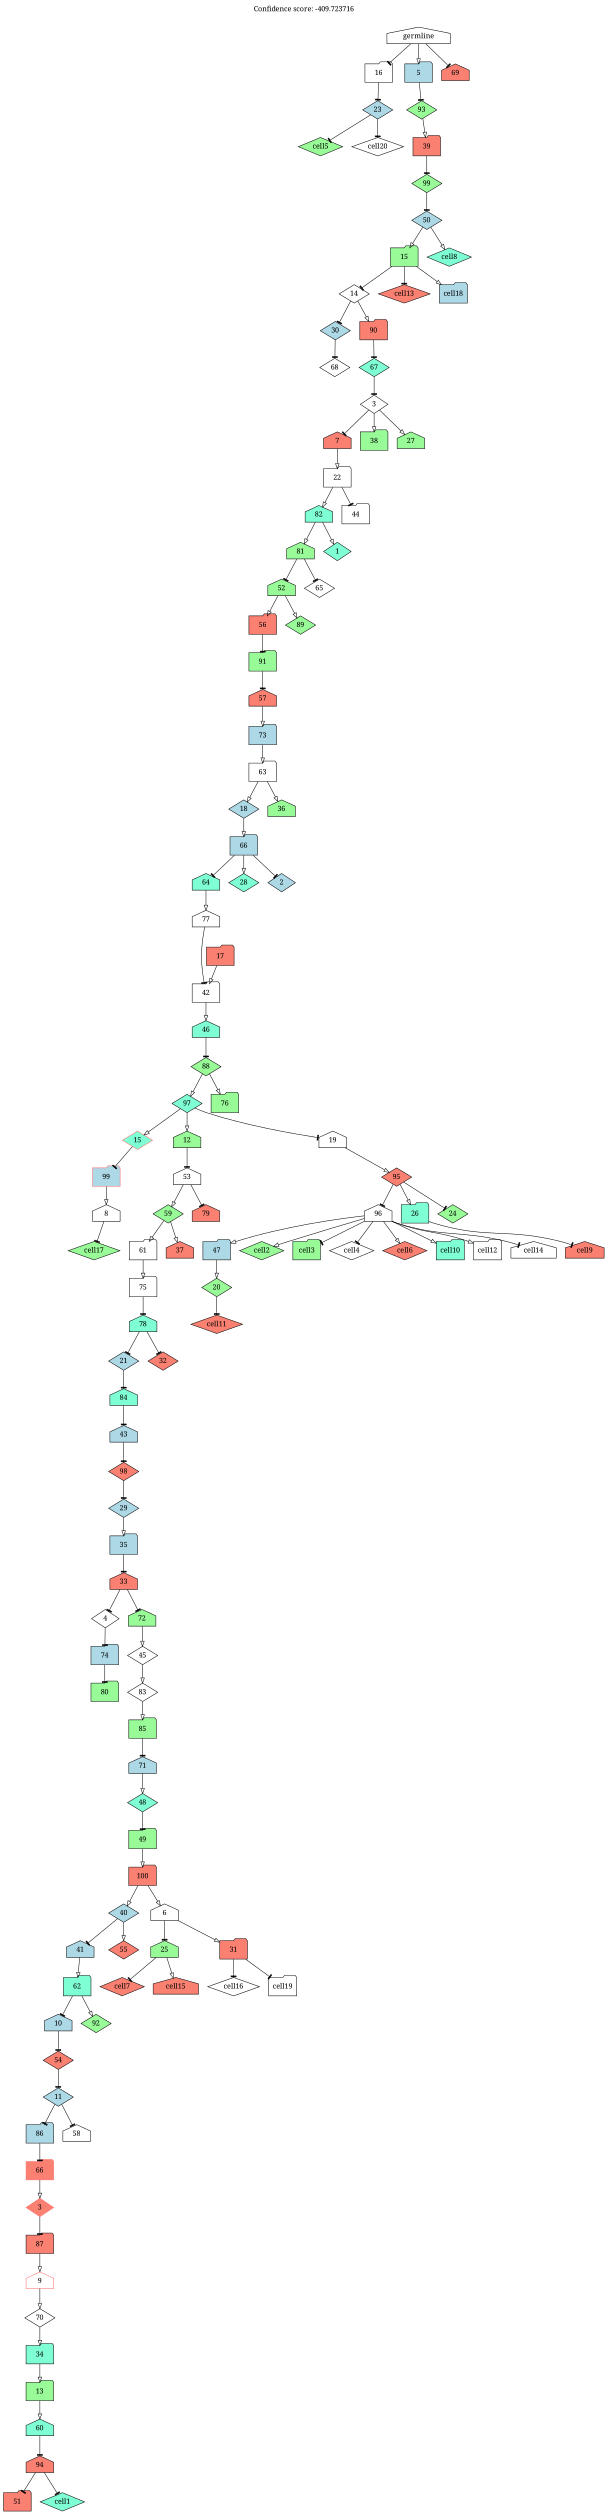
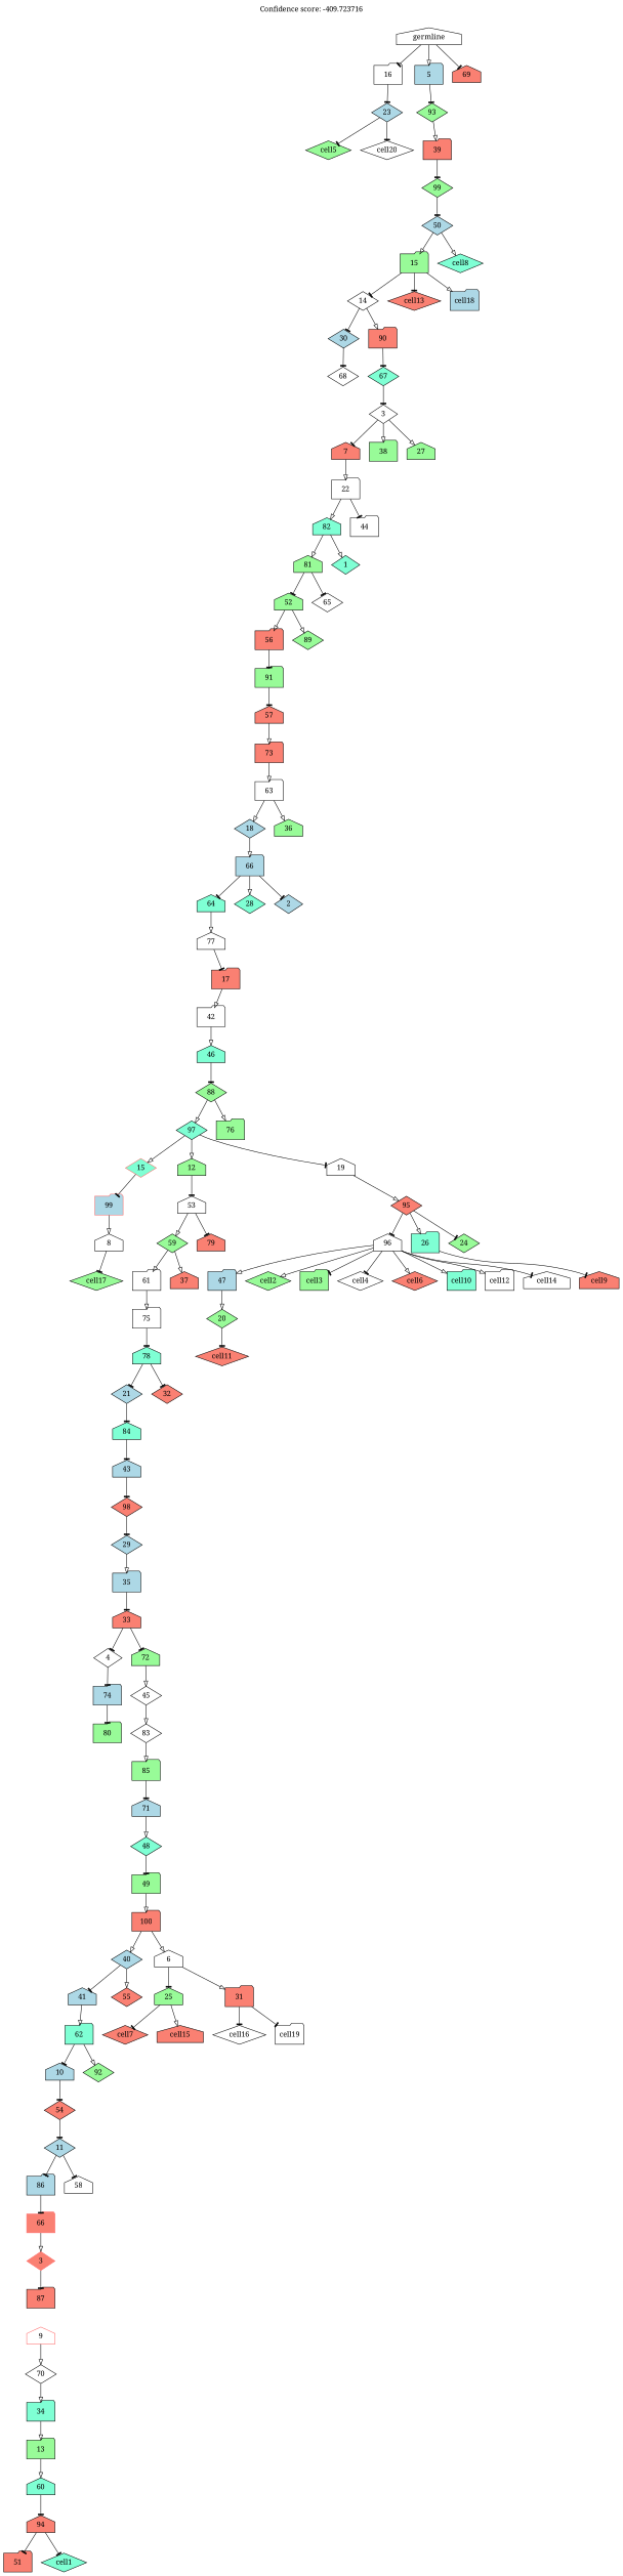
  digraph {
    fontname="Noto Serif"
    label="Confidence score: -409.723716"
    labelloc=t
    node [fillcolor=white fontname="Noto Serif" shape=diamond style=filled]
    edge [arrowhead=tee fontname="Noto Serif"]
    n1 [label=16 shape=folder]
    n2 [fillcolor=lightblue label=23]
    cell5 [fillcolor=palegreen]
    cell20
    n5 [fillcolor=lightblue label=30]
    n6 [label=68]
    n7 [color=indianred1 fillcolor=lightblue label=99 shape=folder]
    n8 [label=8 shape=house]
    cell17 [fillcolor=palegreen]
    n10 [color=indianred1 fillcolor=aquamarine label=15]
    n11 [fillcolor=lightblue label=74 shape=folder]
    n12 [fillcolor=palegreen label=80 shape=folder]
    n13 [label=4]
    n14 [fillcolor=salmon label=94 shape=house]
    n15 [fillcolor=salmon label=51 shape=folder]
    cell1 [fillcolor=aquamarine]
    n17 [fillcolor=aquamarine label=60 shape=house]
    n18 [fillcolor=palegreen label=13 shape=folder]
    n19 [fillcolor=aquamarine label=34 shape=folder]
    n20 [label=70]
    n21 [color=indianred1 label=9 shape=house]
    n22 [fillcolor=salmon label=87 shape=folder]
    n23 [color=indianred1 fillcolor=salmon label=3]
    n24 [color=indianred1 fillcolor=salmon label=66 shape=folder]
    n25 [fillcolor=lightblue label=86 shape=folder]
    n26 [fillcolor=lightblue label=11]
    n27 [label=58 shape=house]
    n28 [fillcolor=salmon label=54]
    n29 [fillcolor=lightblue label=10 shape=house]
    n30 [fillcolor=aquamarine label=62 shape=folder]
    n31 [fillcolor=palegreen label=92]
    n32 [fillcolor=lightblue label=41 shape=house]
    n33 [fillcolor=lightblue label=40]
    n34 [fillcolor=salmon label=55]
    n35 [label=6 shape=house]
    n36 [fillcolor=palegreen label=25 shape=house]
    n37 [fillcolor=salmon label=31 shape=folder]
    cell7 [fillcolor=salmon]
    cell15 [fillcolor=salmon shape=house]
    cell16
    cell19 [shape=folder]
    n42 [fillcolor=salmon label=100 shape=folder]
    n43 [fillcolor=palegreen label=49 shape=folder]
    n44 [fillcolor=aquamarine label=48]
    n45 [fillcolor=lightblue label=71 shape=house]
    n46 [fillcolor=palegreen label=85 shape=folder]
    n47 [label=83]
    n48 [label=45]
    n49 [fillcolor=palegreen label=72 shape=house]
    n50 [fillcolor=salmon label=33 shape=house]
    n51 [fillcolor=lightblue label=35 shape=folder]
    n52 [fillcolor=lightblue label=29]
    n53 [fillcolor=salmon label=98]
    n54 [fillcolor=lightblue label=43 shape=house]
    n55 [fillcolor=aquamarine label=84 shape=house]
    n56 [fillcolor=lightblue label=21]
    n57 [fillcolor=aquamarine label=78 shape=house]
    n58 [fillcolor=salmon label=32]
    n59 [label=75 shape=folder]
    n60 [label=61 shape=folder]
    n61 [fillcolor=palegreen label=59]
    n62 [fillcolor=salmon label=37 shape=house]
    n63 [label=53 shape=house]
    n64 [fillcolor=salmon label=79 shape=house]
    n65 [fillcolor=palegreen label=12 shape=house]
    n66 [fillcolor=lightblue label=47 shape=folder]
    n67 [fillcolor=palegreen label=20]
    cell11 [fillcolor=salmon]
    n69 [label=96 shape=house]
    cell2 [fillcolor=palegreen]
    cell3 [fillcolor=palegreen shape=folder]
    cell4
    cell6 [fillcolor=salmon]
    cell10 [fillcolor=aquamarine shape=folder]
    cell12 [shape=folder]
    cell14 [shape=house]
    n77 [fillcolor=salmon label=95]
    n78 [fillcolor=aquamarine label=26 shape=folder]
    n79 [fillcolor=palegreen label=24]
    cell9 [fillcolor=salmon shape=house]
    n81 [label=19 shape=house]
    n82 [fillcolor=aquamarine label=97]
    n83 [fillcolor=palegreen label=88]
    n84 [fillcolor=palegreen label=76 shape=folder]
    n85 [fillcolor=aquamarine label=46 shape=house]
    n86 [label=42 shape=folder]
    n87 [fillcolor=salmon label=17 shape=folder]
    n88 [label=77 shape=house]
    n89 [fillcolor=aquamarine label=64 shape=house]
    n90 [fillcolor=lightblue label=66 shape=folder]
    n91 [fillcolor=aquamarine label=28]
    n92 [fillcolor=lightblue label=2]
    n93 [fillcolor=lightblue label=18]
    n94 [label=63 shape=folder]
    n95 [fillcolor=palegreen label=36 shape=house]
-   n96 [fillcolor=lightblue label=73 shape=folder]
+   n96 [fillcolor=salmon label=73 shape=folder]
    n97 [fillcolor=salmon label=57 shape=house]
    n98 [fillcolor=palegreen label=91 shape=folder]
    n99 [fillcolor=salmon label=56 shape=folder]
    n100 [fillcolor=palegreen label=52 shape=house]
    n101 [fillcolor=palegreen label=89]
    n102 [fillcolor=palegreen label=81 shape=house]
    n103 [label=65]
    n104 [fillcolor=aquamarine label=82 shape=house]
    n105 [fillcolor=aquamarine label=1]
    n106 [label=22 shape=folder]
    n107 [label=44 shape=folder]
    n108 [fillcolor=salmon label=7 shape=house]
    n109 [label=3]
    n110 [fillcolor=palegreen label=38 shape=folder]
    n111 [fillcolor=palegreen label=27 shape=house]
    n112 [fillcolor=aquamarine label=67]
    n113 [fillcolor=salmon label=90 shape=folder]
    n114 [label=14]
    n115 [fillcolor=palegreen label=15 shape=folder]
    cell13 [fillcolor=salmon]
    cell18 [fillcolor=lightblue shape=folder]
    n118 [fillcolor=lightblue label=50]
    cell8 [fillcolor=aquamarine]
    n120 [fillcolor=palegreen label=99]
    n121 [fillcolor=salmon label=39 shape=folder]
    n122 [fillcolor=palegreen label=93]
    n123 [fillcolor=lightblue label=5 shape=folder]
    n124 [label=germline shape=house]
    n125 [fillcolor=salmon label=69 shape=house]
    n1 -> n2
    n2 -> cell5
    n2 -> cell20
    n5 -> n6
    n7 -> n8 [arrowhead=onormal]
    n8 -> cell17
    n10 -> n7
    n11 -> n12
    n13 -> n11
    n14 -> n15
    n14 -> cell1
    n17 -> n14
    n18 -> n17 [arrowhead=onormal]
    n19 -> n18 [arrowhead=onormal]
    n20 -> n19 [arrowhead=onormal]
    n21 -> n20 [arrowhead=onormal]
-   n22 -> n21 [arrowhead=onormal]
    n23 -> n22
    n24 -> n23 [arrowhead=onormal]
    n25 -> n24
    n26 -> n25
    n26 -> n27
    n28 -> n26
    n29 -> n28
    n30 -> n29
    n30 -> n31 [arrowhead=onormal]
    n32 -> n30 [arrowhead=onormal]
    n33 -> n32
    n33 -> n34 [arrowhead=onormal]
    n35 -> n36
    n35 -> n37 [arrowhead=onormal]
    n36 -> cell7
    n36 -> cell15 [arrowhead=onormal]
    n37 -> cell16
    n37 -> cell19
    n42 -> n33 [arrowhead=onormal]
    n42 -> n35 [arrowhead=onormal]
    n43 -> n42 [arrowhead=onormal]
    n44 -> n43
    n45 -> n44 [arrowhead=onormal]
    n46 -> n45
    n47 -> n46 [arrowhead=onormal]
    n48 -> n47 [arrowhead=onormal]
    n49 -> n48 [arrowhead=onormal]
    n50 -> n13
    n50 -> n49
    n51 -> n50
    n52 -> n51 [arrowhead=onormal]
    n53 -> n52
    n54 -> n53
    n55 -> n54
    n56 -> n55
    n57 -> n56
    n57 -> n58
    n59 -> n57
    n60 -> n59 [arrowhead=onormal]
    n61 -> n60 [arrowhead=onormal]
    n61 -> n62 [arrowhead=onormal]
    n63 -> n61 [arrowhead=onormal]
    n63 -> n64
    n65 -> n63
    n66 -> n67 [arrowhead=onormal]
    n67 -> cell11
    n69 -> n66 [arrowhead=onormal]
    n69 -> cell2 [arrowhead=onormal]
    n69 -> cell3
    n69 -> cell4
    n69 -> cell6 [arrowhead=onormal]
    n69 -> cell10 [arrowhead=onormal]
    n69 -> cell12 [arrowhead=onormal]
    n69 -> cell14
    n77 -> n69
    n77 -> n78 [arrowhead=onormal]
    n77 -> n79
    n78 -> cell9
    n81 -> n77 [arrowhead=onormal]
    n82 -> n10 [arrowhead=onormal]
    n82 -> n65 [arrowhead=onormal]
    n82 -> n81
    n83 -> n82 [arrowhead=onormal]
    n83 -> n84 [arrowhead=onormal]
    n85 -> n83
    n86 -> n85 [arrowhead=onormal]
    n87 -> n86 [arrowhead=onormal]
-   n88 -> n86
+   n88 -> n87
    n89 -> n88 [arrowhead=onormal]
    n90 -> n89
    n90 -> n91 [arrowhead=onormal]
    n90 -> n92
    n93 -> n90 [arrowhead=onormal]
    n94 -> n93 [arrowhead=onormal]
    n94 -> n95 [arrowhead=onormal]
    n96 -> n94 [arrowhead=onormal]
    n97 -> n96 [arrowhead=onormal]
    n98 -> n97
    n99 -> n98
    n100 -> n99 [arrowhead=onormal]
    n100 -> n101 [arrowhead=onormal]
    n102 -> n100
    n102 -> n103
    n104 -> n102 [arrowhead=onormal]
    n104 -> n105 [arrowhead=onormal]
    n106 -> n104 [arrowhead=onormal]
    n106 -> n107
    n108 -> n106 [arrowhead=onormal]
    n109 -> n108
    n109 -> n110 [arrowhead=onormal]
    n109 -> n111 [arrowhead=onormal]
    n112 -> n109
    n113 -> n112
    n114 -> n5
    n114 -> n113 [arrowhead=onormal]
    n115 -> n114
    n115 -> cell13
    n115 -> cell18 [arrowhead=onormal]
    n118 -> n115 [arrowhead=onormal]
    n118 -> cell8 [arrowhead=onormal]
    n120 -> n118
    n121 -> n120
    n122 -> n121 [arrowhead=onormal]
    n123 -> n122
    n124 -> n1
    n124 -> n123 [arrowhead=onormal]
    n124 -> n125
  }
